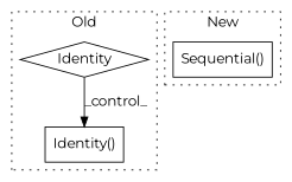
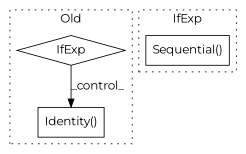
  digraph {
    fontname=Montserrat
    node [a=75 shape=box fontname=Montserrat]
-   n1 [a=51 l="4,6" label=Identity s="667,683" shape=diamond]
+   n1 [a=51 l="4,6" label=IfExp s="667,683" shape=diamond]
    n2 [l=13 label="Identity()" s=689]
    n3 [l="27,10" label="Sequential()" s="3625,3705"]
    subgraph cluster_1 {
      label=Old
      style=dotted
      n1
      n2
    }
    subgraph cluster_2 {
-     label=New
+     label=IfExp
      style=dotted
      n3
    }
    n1 -> n2 [label=_control_ fontname=Montserrat]
  }
